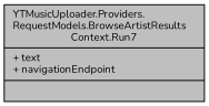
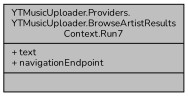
  digraph {
    fontname=Nunito
-   n1 [color=black fillcolor=grey75 fontcolor=black fontname=Nunito fontsize=10 height=0.2 label="{YTMusicUploader.Providers.\lRequestModels.BrowseArtistResults\lContext.Run7\n|+ text\l+ navigationEndpoint\l|}" shape=record style=filled width=0.4]
+   n1 [color=black fillcolor=grey75 fontcolor=black fontname=Nunito fontsize=10 height=0.2 label="{YTMusicUploader.Providers.\lYTMusicUploader.BrowseArtistResults\lContext.Run7\n|+ text\l+ navigationEndpoint\l|}" shape=record style=filled width=0.4]
  }
